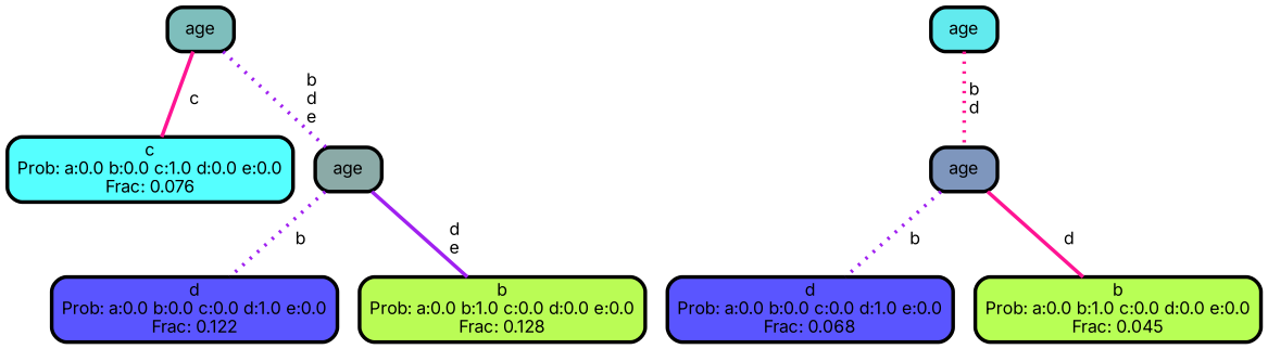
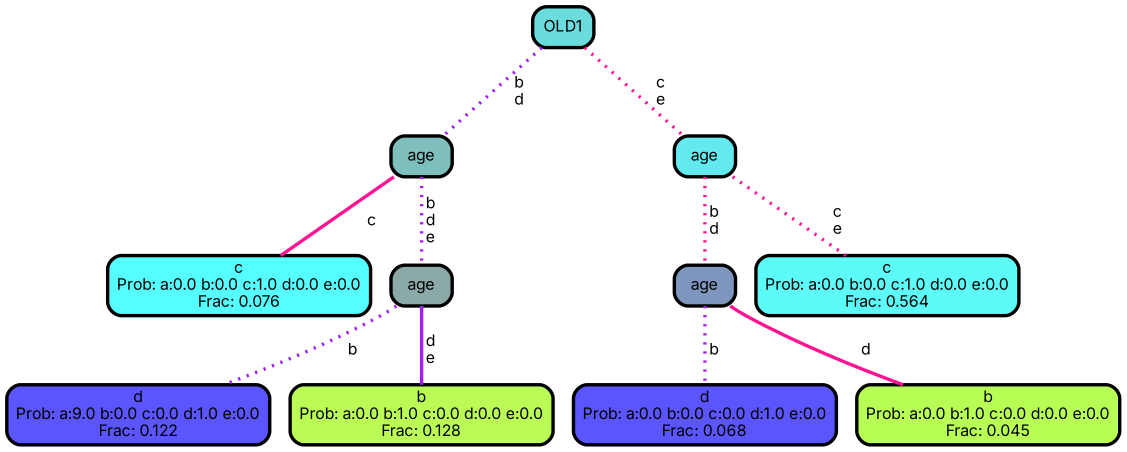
  graph {
    fontname=Inter
    ranksep="0 equally"
    splines=straight
    node [color=black fillcolor="#5a55ff" fontcolor=black fontname=Inter penwidth=3 shape=box style="filled, rounded"]
    edge [color=deeppink fontname=Inter penwidth=3 style=dotted]
    n1 [fillcolor="#55ffff" label="c\nProb: a:0.0 b:0.0 c:1.0 d:0.0 e:0.0\nFrac: 0.076"]
    n2 [fillcolor="#7ebebc" label=age]
    n3 [fillcolor="#8baaa7" label=age]
-   n4 [label="d\nProb: a:0.0 b:0.0 c:0.0 d:1.0 e:0.0\nFrac: 0.122"]
+   n4 [label="d\nProb: a:9.0 b:0.0 c:0.0 d:1.0 e:0.0\nFrac: 0.122"]
    n5 [fillcolor="#bafc55" label="b\nProb: a:0.0 b:1.0 c:0.0 d:0.0 e:0.0\nFrac: 0.128"]
+   n6 [fillcolor="#6bdcde" label=OLD1]
    n7 [fillcolor="#62eaee" label=age]
    n8 [fillcolor="#7e96bd" label=age]
+   n9 [fillcolor="#5dfbf7" label="c\nProb: a:0.0 b:0.0 c:1.0 d:0.0 e:0.0\nFrac: 0.564"]
    n10 [label="d\nProb: a:0.0 b:0.0 c:0.0 d:1.0 e:0.0\nFrac: 0.068"]
    n11 [fillcolor="#b8ff55" label="b\nProb: a:0.0 b:1.0 c:0.0 d:0.0 e:0.0\nFrac: 0.045"]
    subgraph sub_1 {
      rank=same
    }
    n2 -- n1 [label=" c" style=solid]
    n2 -- n3 [color=purple label=" b\n d\n e"]
    n3 -- n4 [color=purple label=" b"]
    n3 -- n5 [color=purple label=" d\n e" style=solid]
+   n6 -- n2 [color=purple label=" b\n d"]
+   n6 -- n7 [label=" c\n e"]
    n7 -- n8 [label=" b\n d"]
+   n7 -- n9 [label=" c\n e"]
    n8 -- n10 [color=purple label=" b"]
    n8 -- n11 [label=" d" style=solid]
  }
